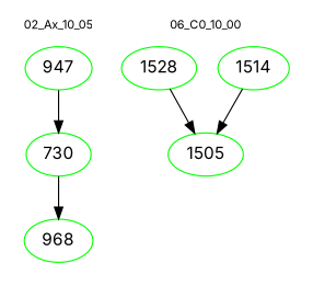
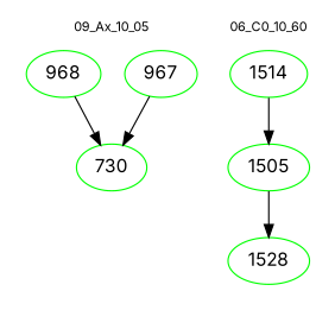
  digraph {
    fontname=Inter
    node [color=green fontname=Inter]
    edge [color=black fontname=Inter]
-   n1 [label=947]
+   n1 [label=967]
    n2 [label=730]
    n3 [label=968]
    n4 [label=1514]
    n5 [label=1505]
    n6 [label=1528]
    subgraph cluster_1 {
      color=white
      fontsize=10
-     label="02_Ax_10_05"
+     label="09_Ax_10_05"
      n1
      n2
      n3
    }
    subgraph cluster_2 {
      color=white
      fontsize=10
-     label="06_C0_10_00"
+     label="06_C0_10_60"
      n4
      n5
      n6
    }
    n1 -> n2
-   n2 -> n3
+   n3 -> n2
    n4 -> n5
-   n6 -> n5
+   n5 -> n6
  }
